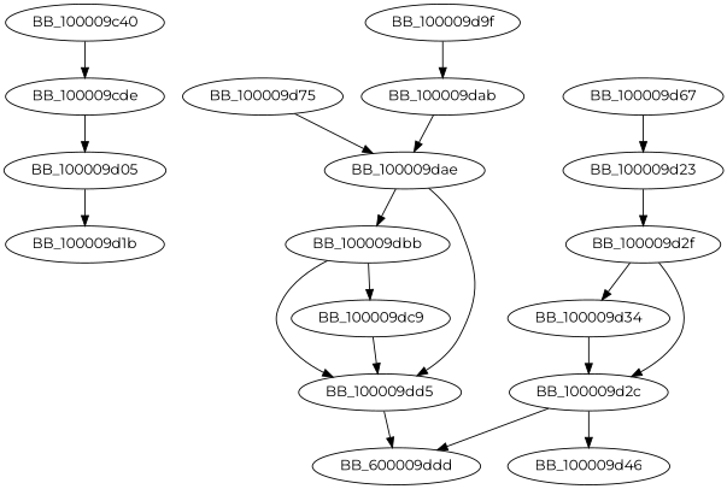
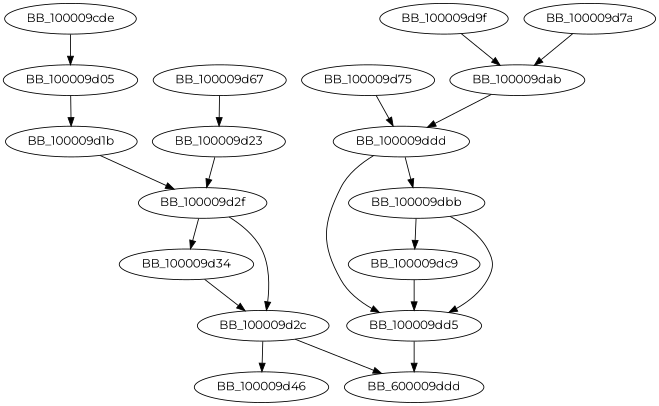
  digraph {
    fontname=Montserrat
    node [fontname=Montserrat]
    edge [fontname=Montserrat]
-   BB_100009c40
    BB_100009cde
    BB_100009d05
    BB_100009d1b
    BB_100009d2f
    BB_100009d34
    n7 [label=BB_100009d2c]
    BB_100009d46
    n9 [label=BB_600009ddd]
    n10 [label=BB_100009d23]
    BB_100009d67
    BB_100009d75
-   BB_100009dae
+   BB_100009dae [label=BB_100009ddd]
    BB_100009dbb
    BB_100009dd5
    BB_100009dc9
+   BB_100009d7a
    BB_100009dab
    BB_100009d9f
-   BB_100009c40 -> BB_100009cde
    BB_100009cde -> BB_100009d05
    BB_100009d05 -> BB_100009d1b
+   BB_100009d1b -> BB_100009d2f
    BB_100009d2f -> BB_100009d34
    BB_100009d2f -> n7
    BB_100009d34 -> n7
    n7 -> BB_100009d46
    n7 -> n9
    n10 -> BB_100009d2f
    BB_100009d67 -> n10
    BB_100009d75 -> BB_100009dae
    BB_100009dae -> BB_100009dbb
    BB_100009dae -> BB_100009dd5
    BB_100009dbb -> BB_100009dd5
    BB_100009dbb -> BB_100009dc9
    BB_100009dd5 -> n9
    BB_100009dc9 -> BB_100009dd5
+   BB_100009d7a -> BB_100009dab
    BB_100009dab -> BB_100009dae
    BB_100009d9f -> BB_100009dab
  }
